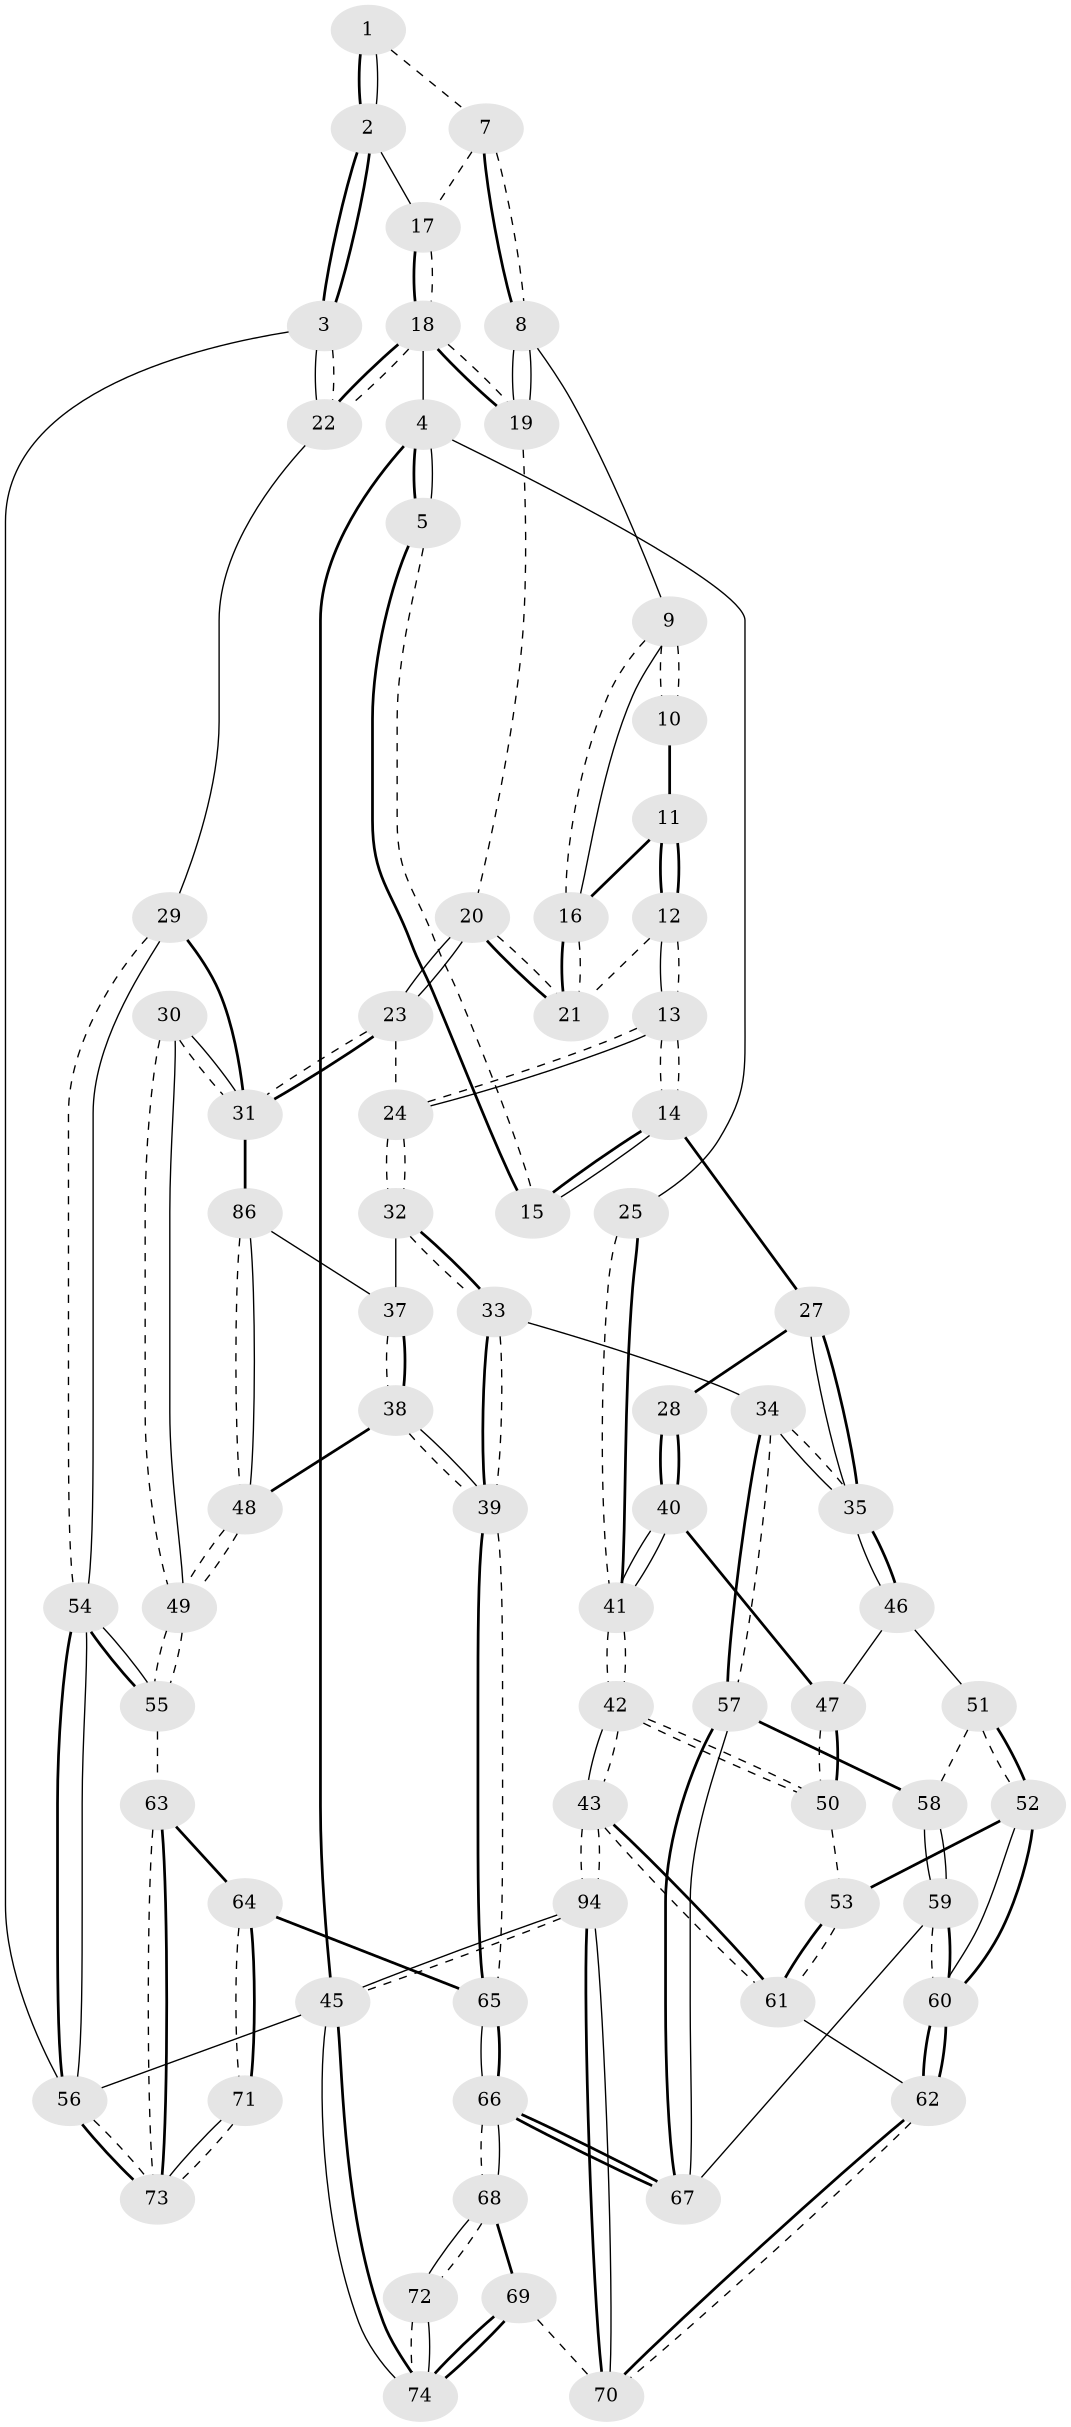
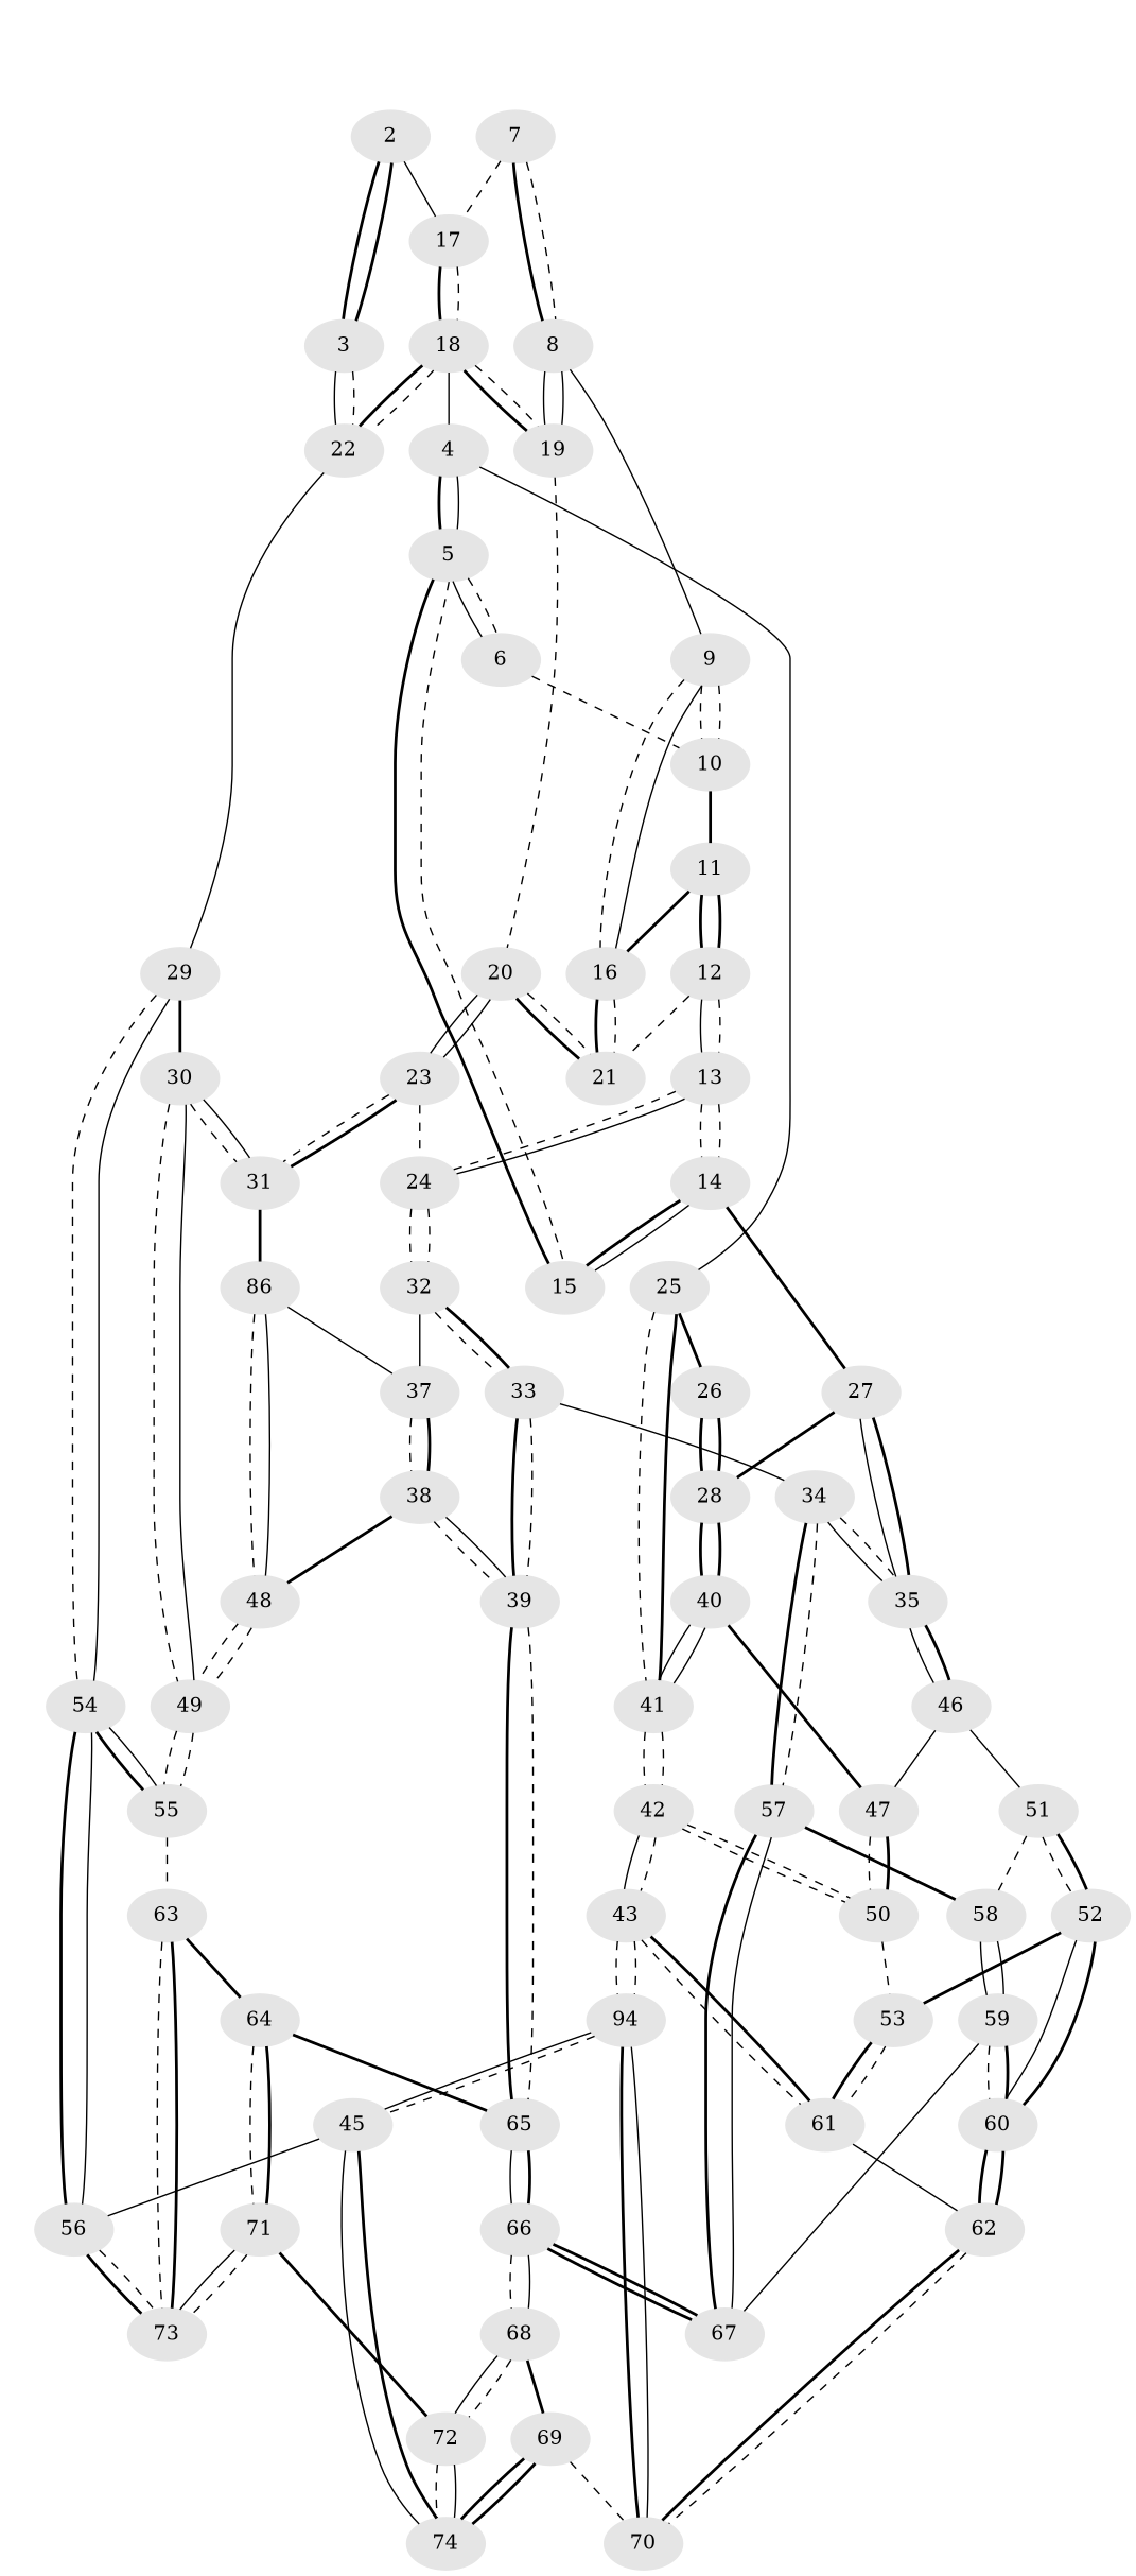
  graph {
    node [color=gray90 style=filled]
    edge [style=dashed]
-   1
    2
    7
    3
    17
    8
    22
    56
    18
    4
    5
    25
    45
    29
    73
+   6
    15
+   26
    41
    74
    10
    11
    9
    19
    16
    20
    21
    12
    13
    14
    24
    27
    32
    28
    35
    23
    31
    30
    54
    n40 [label=86]
    33
    37
    42
    40
    46
    47
    49
    55
    48
    34
    39
    38
    57
    65
    58
    67
    51
    66
    50
    43
    n61 [label=94]
    61
    53
    70
    62
    52
    63
    60
    59
    64
    71
    72
    68
    69
-   1 -- 2 [style=bold]
-   1 -- 2 [style=solid]
-   1 -- 7
    2 -- 3 [style=bold]
    2 -- 3 [style=bold]
    2 -- 17 [style=solid]
    7 -- 17
    7 -- 8 [style=bold]
    7 -- 8
    3 -- 22 [style=solid]
    3 -- 22
-   3 -- 56 [style=solid]
    17 -- 18 [style=bold]
    17 -- 18
    8 -- 9 [style=solid]
    8 -- 19 [style=solid]
    8 -- 19 [style=solid]
    22 -- 29 [style=solid]
    56 -- 73 [style=bold]
    56 -- 73
    18 -- 22 [style=bold]
    18 -- 22
    18 -- 4 [style=solid]
    18 -- 19 [style=bold]
    18 -- 19
    4 -- 5 [style=bold]
    4 -- 5 [style=solid]
    4 -- 25 [style=solid]
-   4 -- 45 [style=bold]
+   5 -- 6 [style=solid]
+   5 -- 6
    5 -- 15 [style=bold]
    5 -- 15
+   25 -- 26 [style=bold]
    25 -- 41
    25 -- 41 [style=bold]
    45 -- 56 [style=solid]
    45 -- 74 [style=solid]
    45 -- 74 [style=bold]
-   29 -- 31 [style=bold]
+   29 -- 30 [style=bold]
    29 -- 54
    29 -- 54 [style=solid]
+   6 -- 10
+   26 -- 28 [style=bold]
+   26 -- 28 [style=bold]
    41 -- 42
    41 -- 42
    10 -- 11 [style=bold]
    11 -- 16 [style=bold]
    11 -- 12 [style=bold]
    11 -- 12 [style=bold]
    9 -- 10
    9 -- 10
    9 -- 16
    9 -- 16 [style=solid]
    19 -- 20
    16 -- 21 [style=bold]
    16 -- 21
    20 -- 21 [style=bold]
    20 -- 21
    20 -- 23 [style=solid]
    20 -- 23 [style=solid]
    12 -- 21
    12 -- 13 [style=solid]
    12 -- 13
    13 -- 14
    13 -- 14
    13 -- 24
    13 -- 24 [style=solid]
    14 -- 15 [style=bold]
    14 -- 15 [style=solid]
    14 -- 27 [style=bold]
    24 -- 32
    24 -- 32
    27 -- 28 [style=bold]
    27 -- 35 [style=solid]
    27 -- 35 [style=bold]
    32 -- 33
    32 -- 33 [style=bold]
    32 -- 37 [style=solid]
    28 -- 40 [style=bold]
    28 -- 40 [style=bold]
    35 -- 46 [style=solid]
    35 -- 46 [style=bold]
    23 -- 24
    23 -- 31
    23 -- 31 [style=bold]
    31 -- n40 [style=bold]
    30 -- 31
    30 -- 31 [style=solid]
    30 -- 49
    30 -- 49 [style=solid]
    54 -- 56 [style=bold]
    54 -- 56 [style=solid]
    54 -- 55 [style=bold]
    54 -- 55 [style=solid]
    n40 -- 37 [style=solid]
    n40 -- 48
    n40 -- 48 [style=solid]
    33 -- 34 [style=solid]
    33 -- 39 [style=bold]
    33 -- 39
    37 -- 38
    37 -- 38 [style=bold]
    42 -- 50
    42 -- 50
    42 -- 43 [style=solid]
    42 -- 43
    40 -- 41 [style=solid]
    40 -- 41 [style=solid]
    40 -- 47 [style=bold]
    46 -- 47 [style=solid]
    46 -- 51 [style=solid]
    47 -- 50
    47 -- 50 [style=bold]
    49 -- 55
    49 -- 55
    55 -- 63
    48 -- 49
    48 -- 49
    34 -- 35 [style=solid]
    34 -- 35
    34 -- 57 [style=bold]
    34 -- 57
    39 -- 65 [style=bold]
    39 -- 65
    38 -- 48 [style=bold]
    38 -- 39
    38 -- 39 [style=solid]
    57 -- 58 [style=bold]
    57 -- 67 [style=bold]
    57 -- 67 [style=solid]
    65 -- 66 [style=solid]
    65 -- 66 [style=bold]
    58 -- 59 [style=solid]
    58 -- 59 [style=solid]
    51 -- 58
    51 -- 52
    51 -- 52 [style=bold]
    66 -- 67 [style=bold]
    66 -- 67 [style=bold]
    66 -- 68
    66 -- 68 [style=solid]
    50 -- 53
    43 -- n61
    43 -- n61
    43 -- 61
    43 -- 61 [style=bold]
    n61 -- 45 [style=solid]
    n61 -- 45
    n61 -- 70 [style=bold]
    n61 -- 70 [style=solid]
    61 -- 62 [style=solid]
    53 -- 61 [style=bold]
    53 -- 61
    62 -- 70 [style=bold]
    62 -- 70
    52 -- 53 [style=bold]
    52 -- 60 [style=solid]
    52 -- 60 [style=bold]
    63 -- 73
    63 -- 73 [style=bold]
    63 -- 64 [style=bold]
    60 -- 62 [style=bold]
    60 -- 62 [style=bold]
    59 -- 67 [style=solid]
    59 -- 60
    59 -- 60 [style=bold]
    64 -- 65 [style=bold]
    64 -- 71
    64 -- 71 [style=bold]
    71 -- 73 [style=solid]
    71 -- 73
+   71 -- 72 [style=bold]
    72 -- 74
    72 -- 74 [style=solid]
    68 -- 72 [style=solid]
    68 -- 72
    68 -- 69 [style=bold]
    69 -- 74 [style=bold]
    69 -- 74 [style=bold]
    69 -- 70
  }
